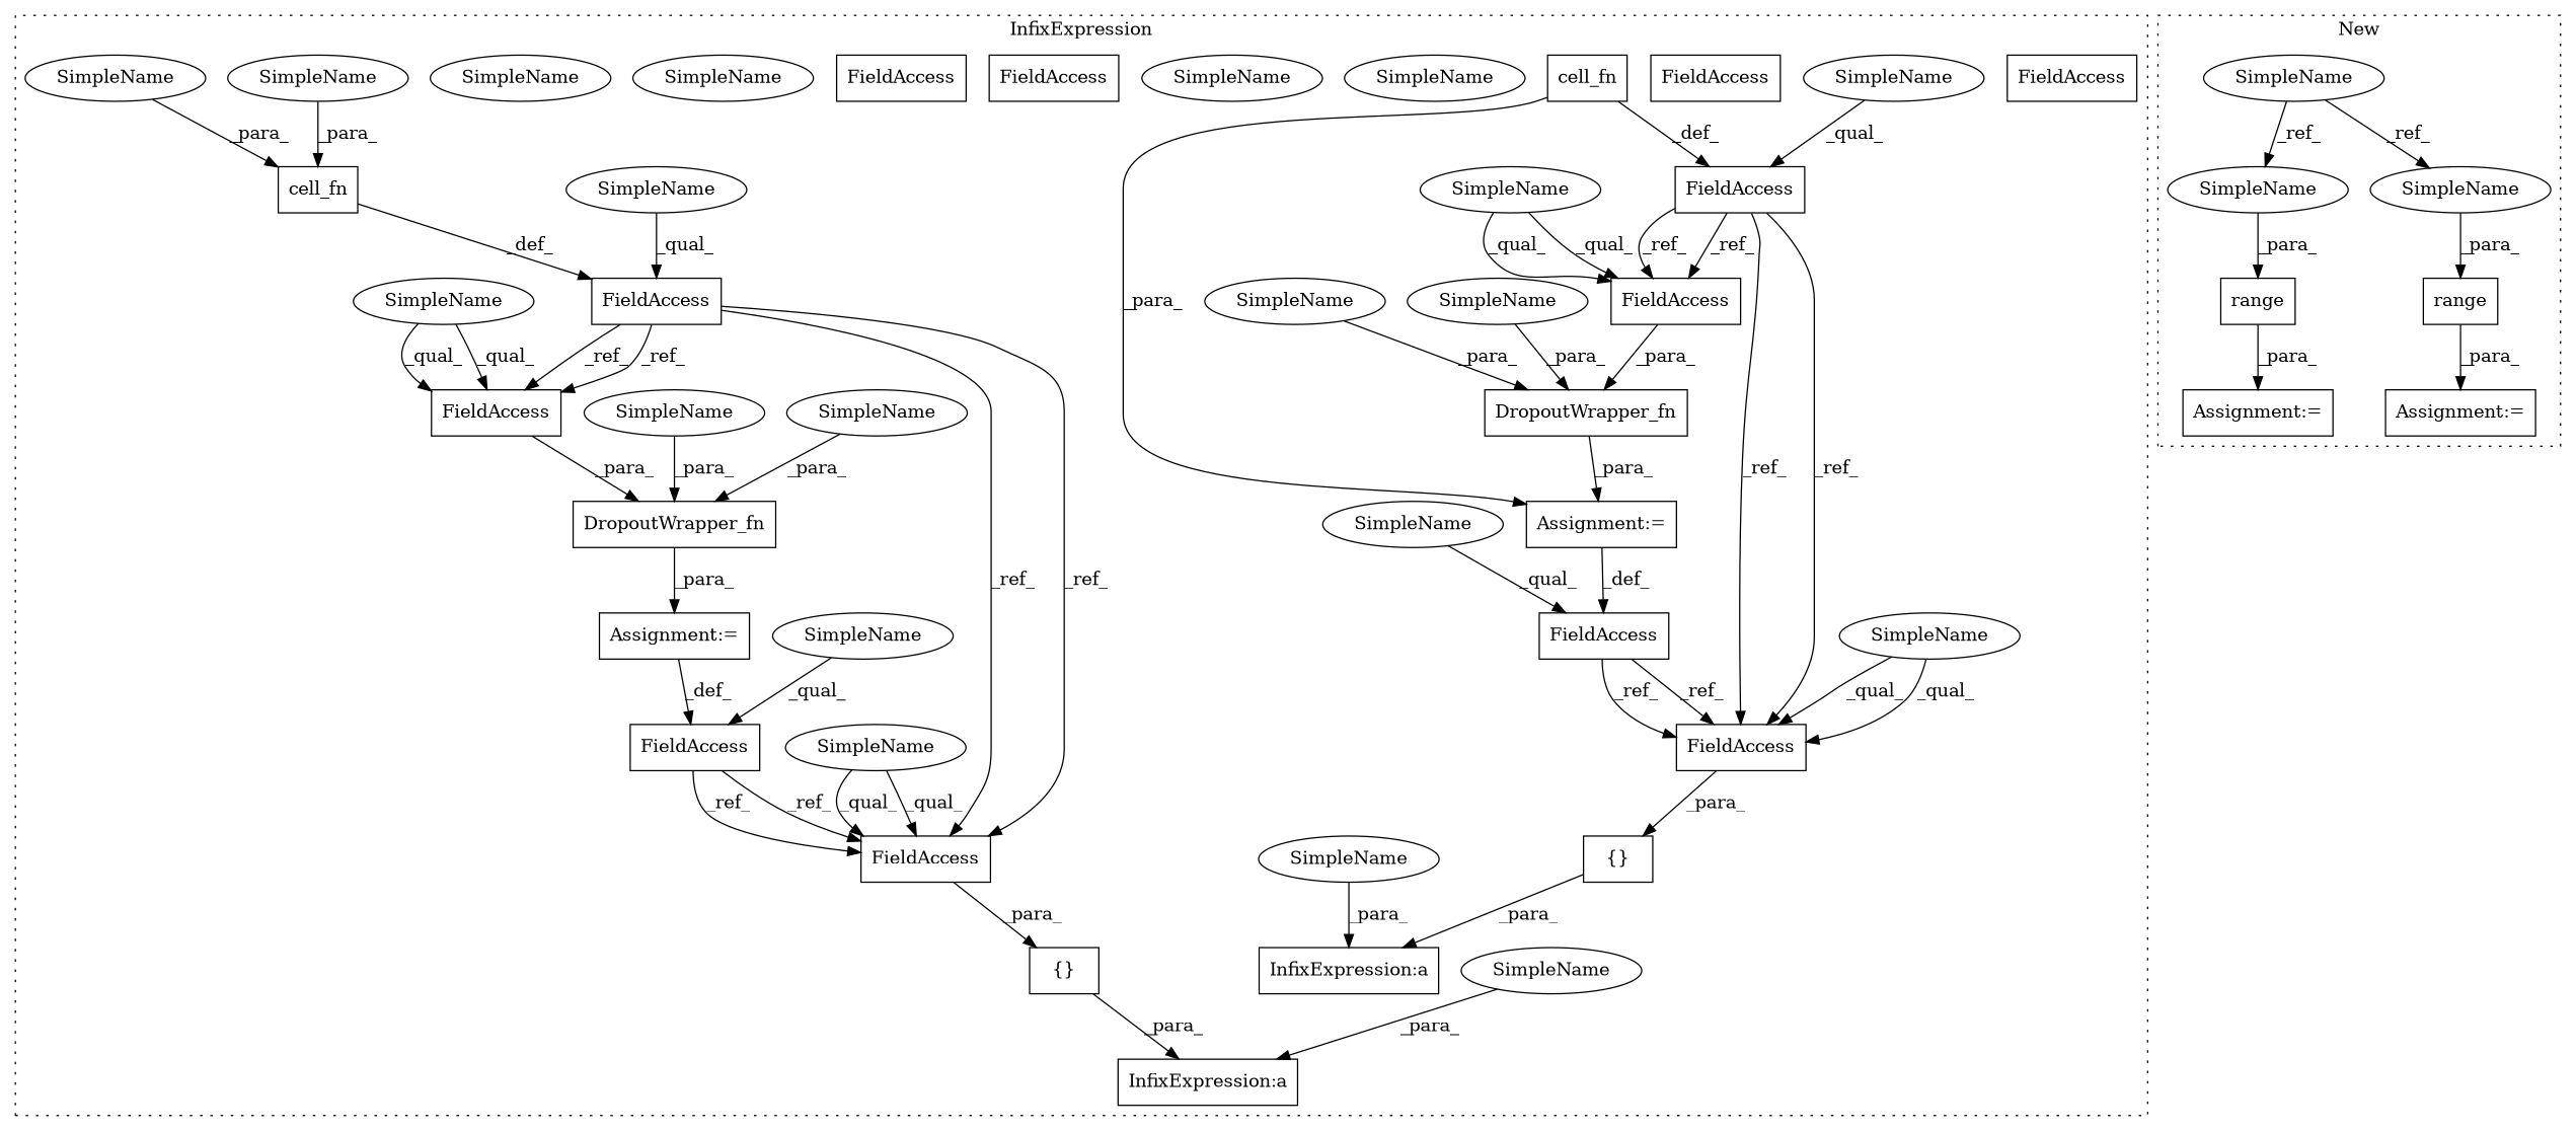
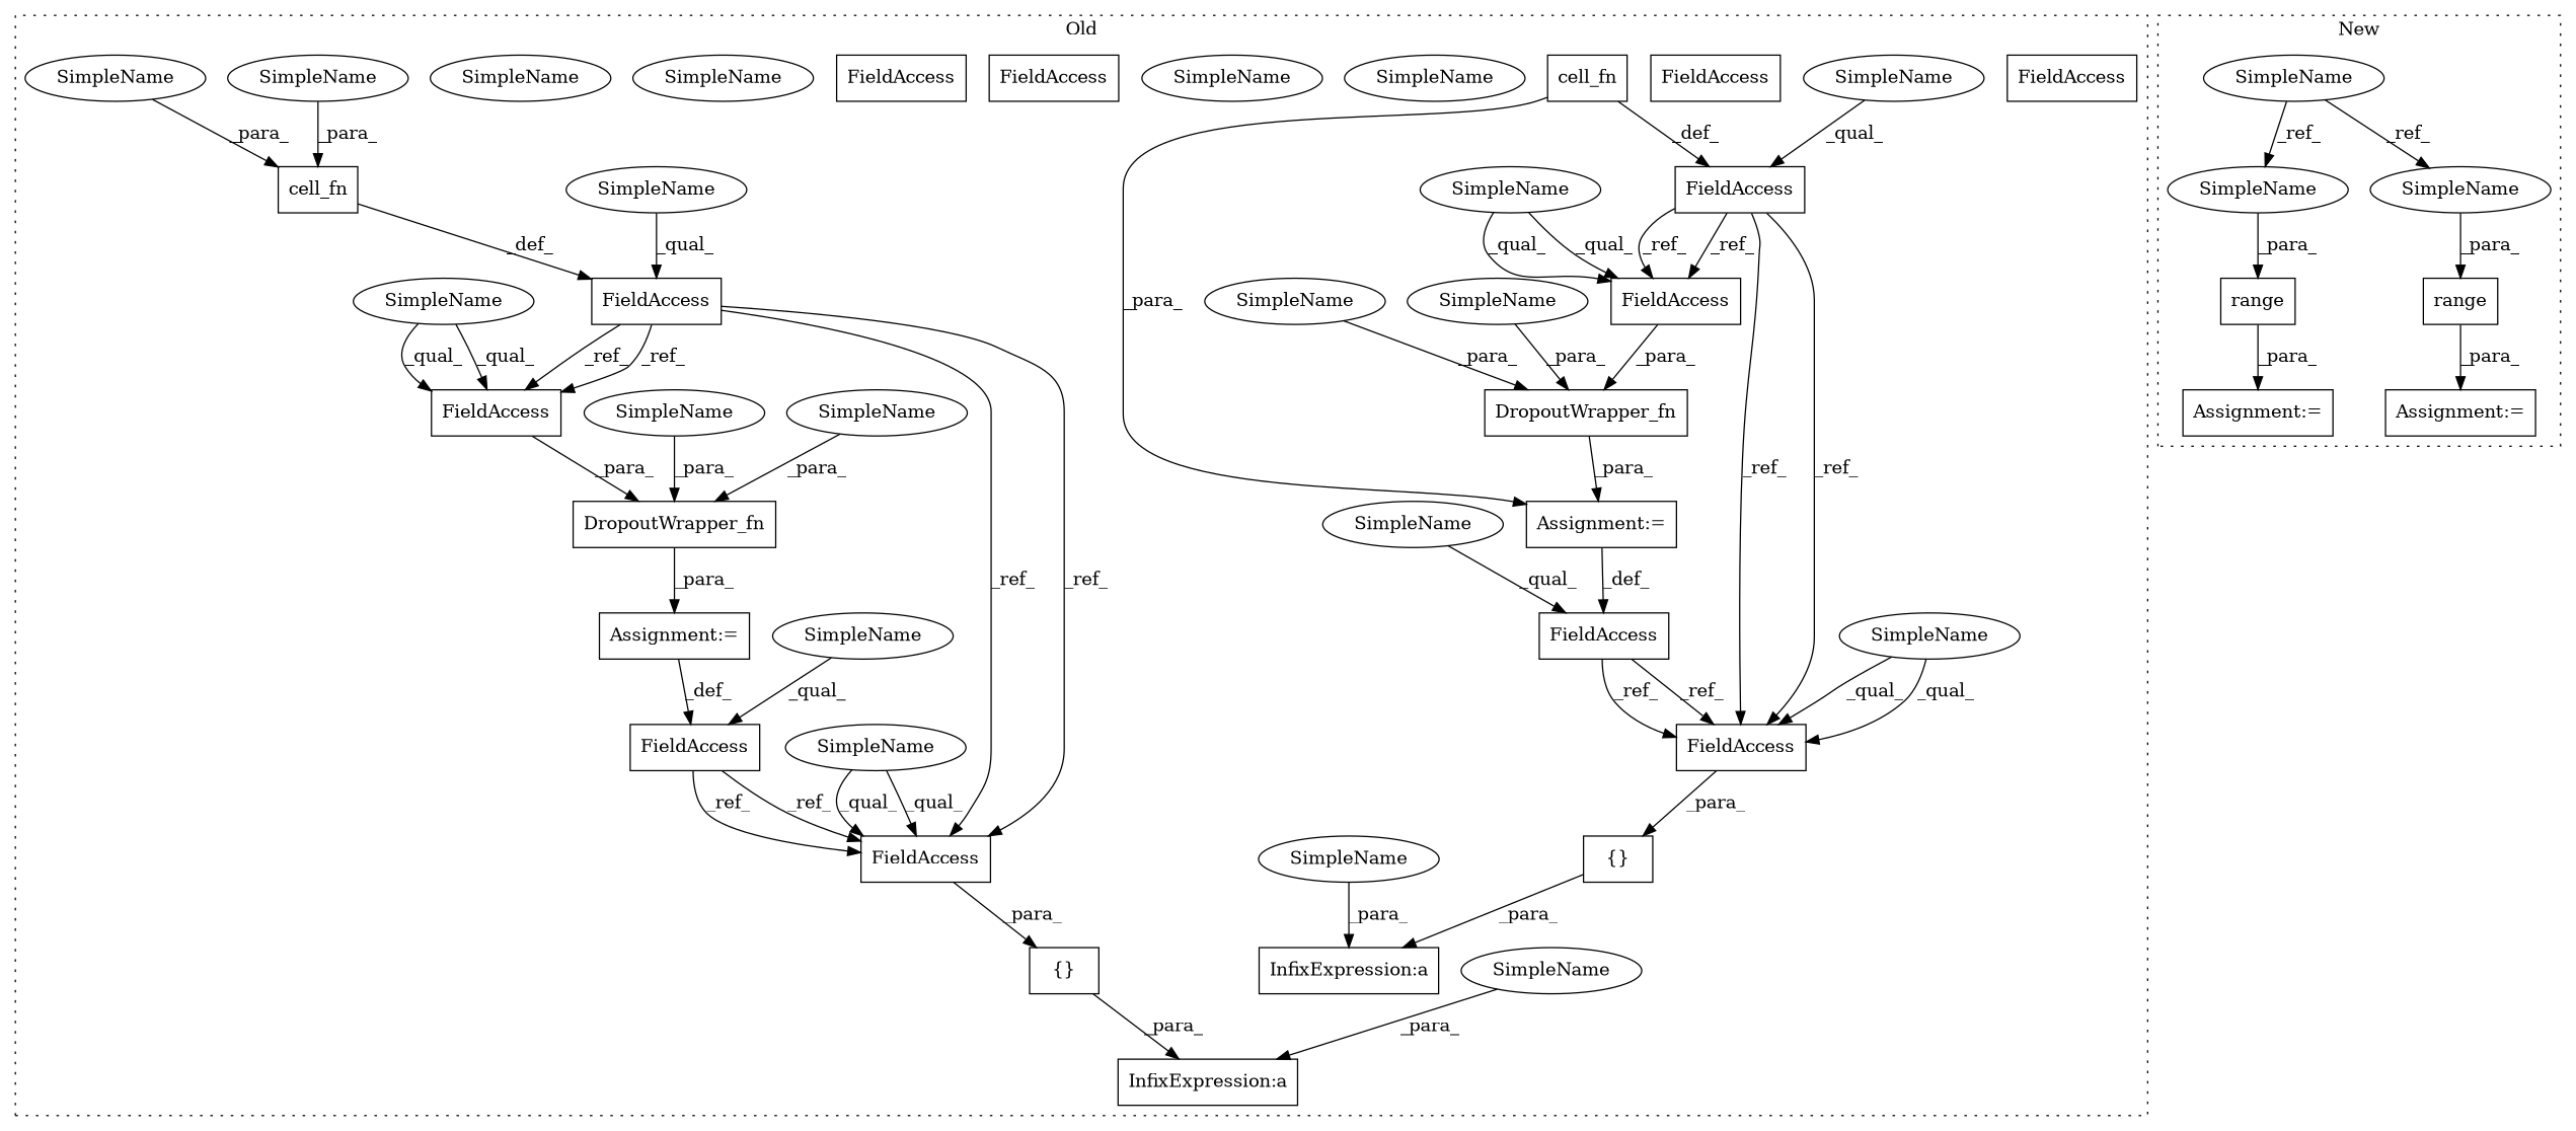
  digraph {
    node [a=42 l=12 s=57203 shape=box]
    n1 [a=32 l="8,1" label=cell_fn s="56443,56474"]
    n2 [a=27 l=3 label="InfixExpression:a" s=57638]
    n3 [a=4 l="1,1" label="{}" s="57624,57637"]
    n4 [a=22 label=FieldAccess s=56430]
    n5 [a=22 label=FieldAccess s=57172]
    n6 [a=22 label=FieldAccess]
    n7 [a=7 l=1 label="Assignment:=" s=57184]
    n8 [a=32 l="18,1" label=DropoutWrapper_fn s="57185,57242"]
    n9 [a=27 l=3 label="InfixExpression:a" s=57718]
    n10 [a=4 l="1,1" label="{}" s="57704,57717"]
    n11 [a=32 l="8,1" label=cell_fn s="56496,56527"]
    n12 [a=22 label=FieldAccess s=56483]
    n13 [a=22 label=FieldAccess s=57253]
    n14 [a=22 label=FieldAccess s=57284]
    n15 [a=32 l="18,1" label=DropoutWrapper_fn s="57266,57323"]
    n16 [a=7 l=1 label="Assignment:=" s=57265]
    n17 [l=14 label=SimpleName s=56460 shape=ellipse]
    n18 [l=13 label=SimpleName s=57310 shape=ellipse]
    n19 [l=13 label=SimpleName s=57229 shape=ellipse]
    n20 [a=22 label=FieldAccess s=57705]
    n21 [a=22 label=FieldAccess s=57284]
    n22 [l=7 label=SimpleName s=57641 shape=ellipse]
    n23 [l=7 label=SimpleName s=57721 shape=ellipse]
    n24 [a=22 label=FieldAccess s=57625]
    n25 [a=22 label=FieldAccess]
    n26 [label=SimpleName s=57216 shape=ellipse]
    n27 [label=SimpleName s=57297 shape=ellipse]
    n28 [a=22 label=FieldAccess s=57705]
    n29 [l=8 label=SimpleName s=56451 shape=ellipse]
    n30 [l=13 label=SimpleName s=57310 shape=ellipse]
    n31 [l=13 label=SimpleName s=57229 shape=ellipse]
    n32 [label=SimpleName s=57297 shape=ellipse]
    n33 [label=SimpleName s=57216 shape=ellipse]
    n34 [l=4 label=SimpleName s=57172 shape=ellipse]
    n35 [l=4 label=SimpleName shape=ellipse]
    n36 [l=4 label=SimpleName s=56483 shape=ellipse]
    n37 [l=4 label=SimpleName s=57705 shape=ellipse]
    n38 [l=4 label=SimpleName s=57284 shape=ellipse]
    n39 [l=4 label=SimpleName s=56430 shape=ellipse]
    n40 [l=4 label=SimpleName s=57625 shape=ellipse]
    n41 [l=4 label=SimpleName s=57253 shape=ellipse]
    n42 [a=22 label=FieldAccess s=57625]
    n43 [a=32 l="6,1" label=range s="58068,58081"]
    n44 [a=7 l=30 label="Assignment:=" s=58061]
    n45 [l=7 label=SimpleName s=54977 shape=ellipse]
    n46 [a=32 l="6,1" label=range s="58254,58267"]
    n47 [a=7 l=30 label="Assignment:=" s=58247]
    n48 [l=7 label=SimpleName s=58260 shape=ellipse]
    n49 [l=7 label=SimpleName s=58074 shape=ellipse]
    subgraph cluster_1 {
-     label=InfixExpression
+     label=Old
      style=dotted
      n1
      n2
      n3
      n4
      n5
      n6
      n7
      n8
      n9
      n10
      n11
      n12
      n13
      n14
      n15
      n16
      n17
      n18
      n19
      n20
      n21
      n22
      n23
      n24
      n25
      n26
      n27
      n28
      n29
      n30
      n31
      n32
      n33
      n34
      n35
      n36
      n37
      n38
      n39
      n40
      n41
      n42
    }
    subgraph cluster_2 {
      label=New
      style=dotted
      n43
      n44
      n45
      n46
      n47
      n48
      n49
    }
    n1 -> n4 [label=_def_]
    n3 -> n2 [label=_para_]
    n4 -> n25 [label=_ref_]
    n4 -> n25 [label=_ref_]
    n4 -> n42 [label=_ref_]
    n4 -> n42 [label=_ref_]
    n5 -> n42 [label=_ref_]
    n5 -> n42 [label=_ref_]
    n7 -> n5 [label=_def_]
    n8 -> n7 [label=_para_]
    n10 -> n9 [label=_para_]
    n11 -> n12 [label=_def_]
    n11 -> n16 [label=_para_]
    n12 -> n21 [label=_ref_]
    n12 -> n21 [label=_ref_]
    n12 -> n28 [label=_ref_]
    n12 -> n28 [label=_ref_]
    n13 -> n28 [label=_ref_]
    n13 -> n28 [label=_ref_]
    n15 -> n16 [label=_para_]
    n16 -> n13 [label=_def_]
    n17 -> n1 [label=_para_]
    n21 -> n15 [label=_para_]
    n22 -> n2 [label=_para_]
    n23 -> n9 [label=_para_]
    n25 -> n8 [label=_para_]
    n28 -> n10 [label=_para_]
    n29 -> n1 [label=_para_]
    n30 -> n15 [label=_para_]
    n31 -> n8 [label=_para_]
    n32 -> n15 [label=_para_]
    n33 -> n8 [label=_para_]
    n34 -> n5 [label=_qual_]
    n35 -> n25 [label=_qual_]
    n35 -> n25 [label=_qual_]
    n36 -> n12 [label=_qual_]
    n37 -> n28 [label=_qual_]
    n37 -> n28 [label=_qual_]
    n38 -> n21 [label=_qual_]
    n38 -> n21 [label=_qual_]
    n39 -> n4 [label=_qual_]
    n40 -> n42 [label=_qual_]
    n40 -> n42 [label=_qual_]
    n41 -> n13 [label=_qual_]
    n42 -> n3 [label=_para_]
    n43 -> n44 [label=_para_]
    n45 -> n48 [label=_ref_]
    n45 -> n49 [label=_ref_]
    n46 -> n47 [label=_para_]
    n48 -> n46 [label=_para_]
    n49 -> n43 [label=_para_]
  }
